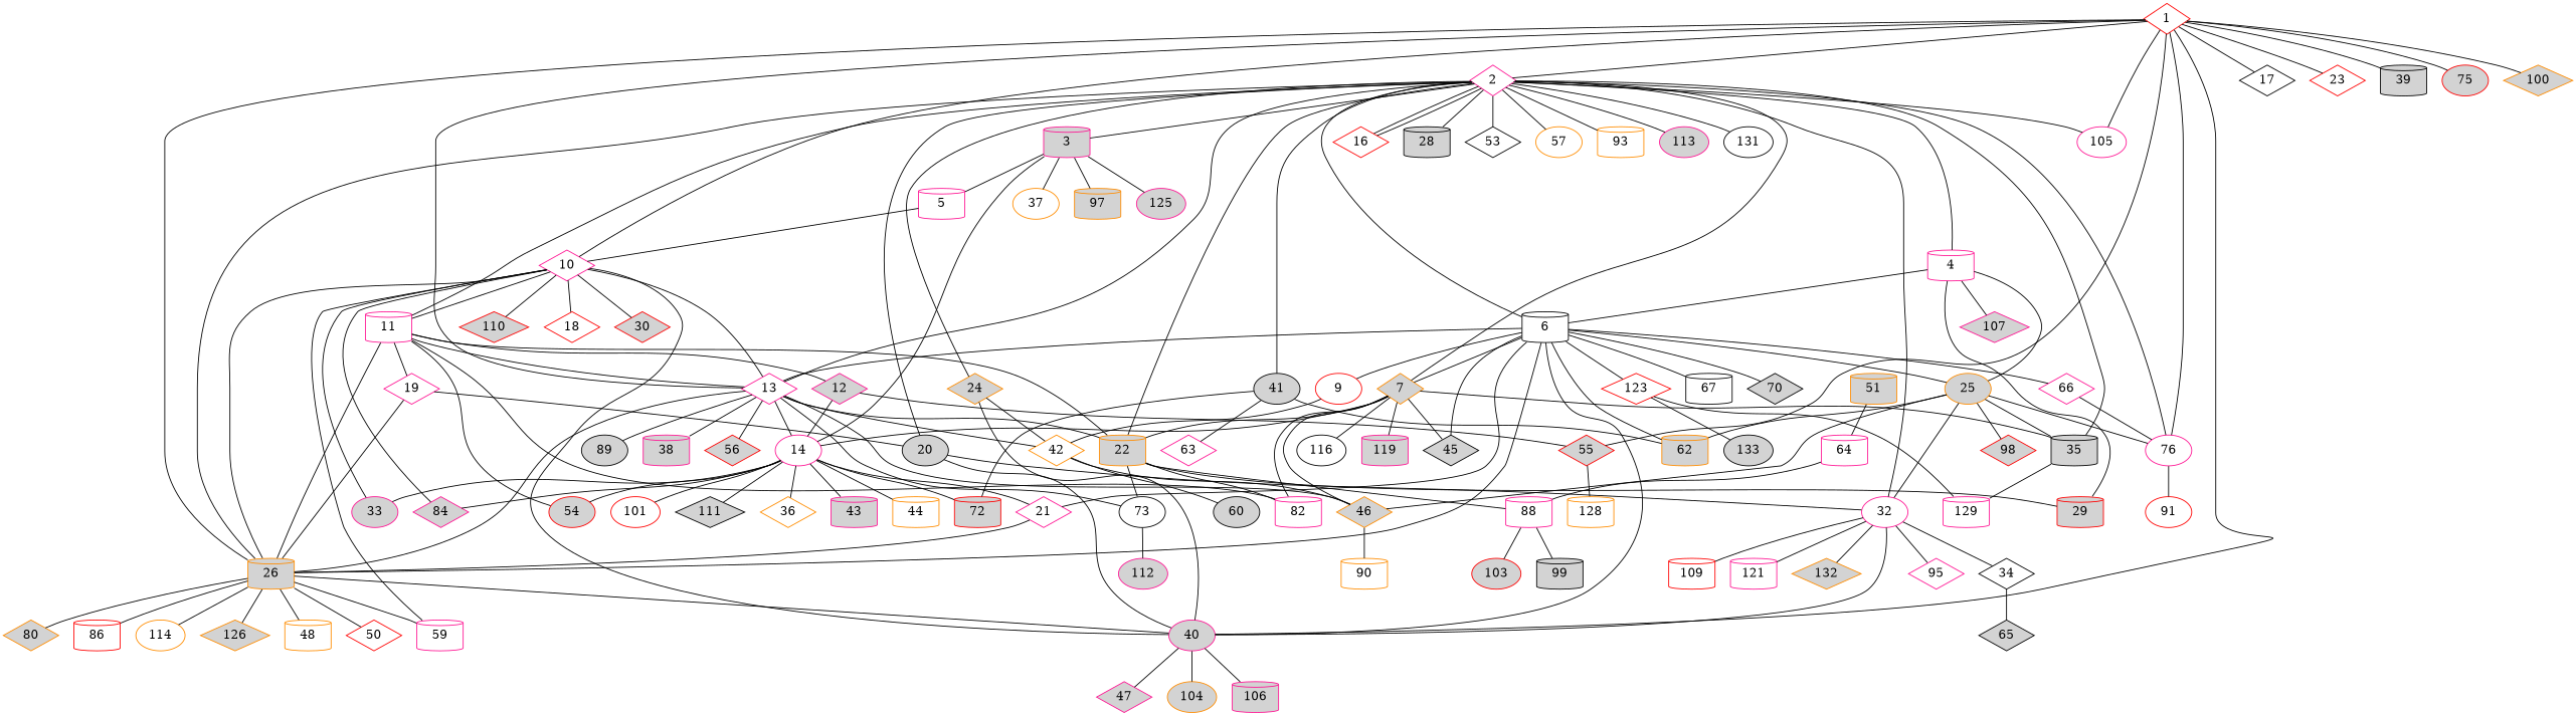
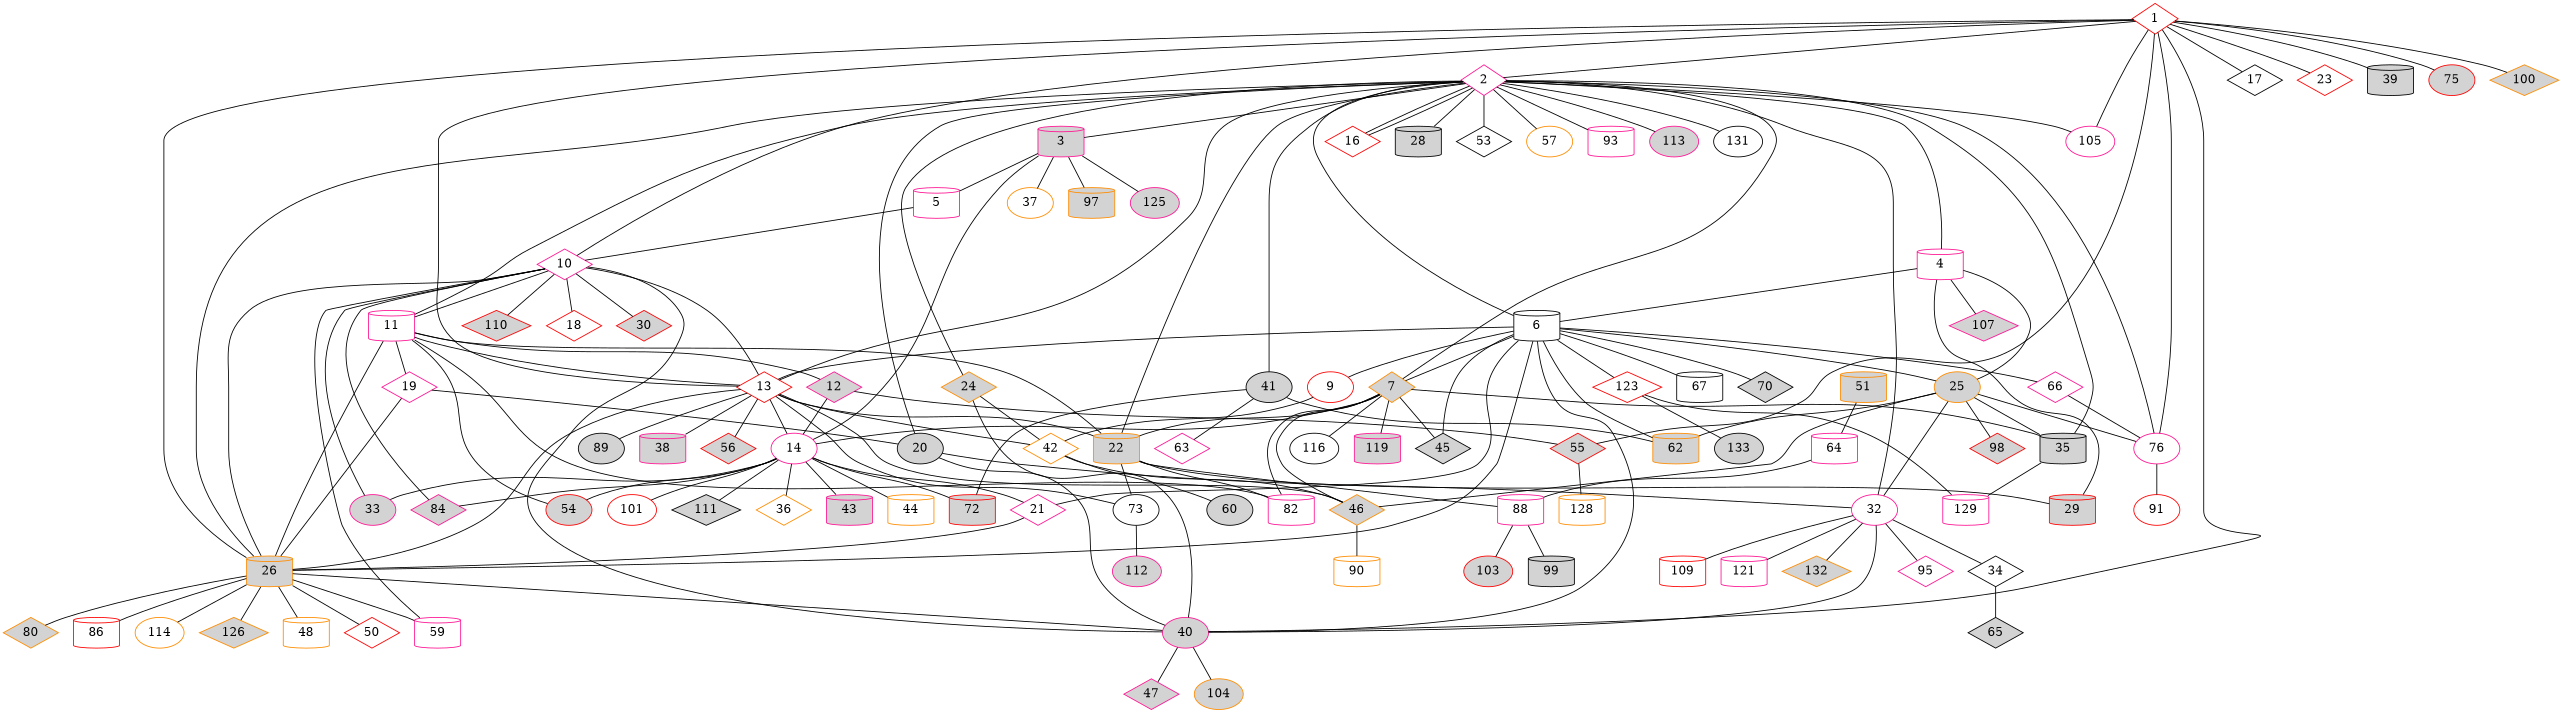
  graph {
    node [color=deeppink fillcolor=lightgrey shape=diamond style=filled]
    1 [color=red fillcolor=white super="+8"]
    2 [fillcolor=white super="+115"]
    10 [fillcolor=white super="+134"]
-   13 [fillcolor=white super="+15"]
+   13 [color=red fillcolor=white super="+15"]
    17 [color=black fillcolor=white]
    23 [color=red fillcolor=white]
    26 [color=darkorange shape=cylinder super="+68"]
    39 [color=black shape=cylinder]
    40 [shape=ellipse super="+69"]
    55 [color=red super="+127"]
    75 [color=red shape=ellipse]
    76 [fillcolor=white shape=ellipse super="+96"]
    100 [color=darkorange]
    105 [fillcolor=white shape=ellipse]
    3 [shape=cylinder super="+49"]
    4 [fillcolor=white shape=cylinder super="+120"]
    6 [color=black fillcolor=white shape=cylinder super="+130"]
    7 [color=darkorange super="+108"]
    11 [fillcolor=white shape=cylinder super="+61"]
    16 [color=red fillcolor=white]
    20 [color=black shape=ellipse super="+102"]
    22 [color=darkorange shape=cylinder super="+74"]
    24 [color=darkorange]
    28 [color=black shape=cylinder]
    32 [fillcolor=white shape=ellipse super="+52"]
    35 [color=black shape=cylinder]
    41 [color=black shape=ellipse]
    53 [color=black fillcolor=white super="+71"]
    57 [color=darkorange fillcolor=white shape=ellipse]
-   93 [color=darkorange fillcolor=white shape=cylinder]
+   93 [fillcolor=white shape=cylinder]
    113 [shape=ellipse]
    131 [color=black fillcolor=white shape=ellipse]
    18 [color=red fillcolor=white]
    30 [color=red]
    33 [shape=ellipse]
    59 [fillcolor=white shape=cylinder super="+85"]
    84
    110 [color=red]
    14 [fillcolor=white shape=ellipse super="+27"]
    46 [color=darkorange]
    42 [color=darkorange fillcolor=white super="+83"]
    38 [shape=cylinder]
    56 [color=red]
    73 [color=black fillcolor=white shape=ellipse super="+87"]
    89 [color=black shape=ellipse]
    21 [fillcolor=white super="+77"]
    54 [color=red shape=ellipse super="+81"]
    36 [color=darkorange fillcolor=white super="+79"]
    43 [shape=cylinder]
    44 [color=darkorange fillcolor=white shape=cylinder]
    72 [color=red shape=cylinder]
    101 [color=red fillcolor=white shape=ellipse]
    111 [color=black]
    48 [color=darkorange fillcolor=white shape=cylinder]
    50 [color=red fillcolor=white]
    80 [color=darkorange]
    86 [color=red fillcolor=white shape=cylinder]
    114 [color=darkorange fillcolor=white shape=ellipse]
    126 [color=darkorange]
    47
    104 [color=darkorange shape=ellipse]
-   106 [shape=cylinder super="+124"]
    128 [color=darkorange fillcolor=white shape=cylinder]
    91 [color=red fillcolor=white shape=ellipse]
    5 [fillcolor=white shape=cylinder]
    37 [color=darkorange fillcolor=white shape=ellipse]
    97 [color=darkorange shape=cylinder]
    125 [shape=ellipse]
    25 [color=darkorange shape=ellipse super="+31"]
    29 [color=red shape=cylinder]
    107
    9 [color=red fillcolor=white shape=ellipse]
    45 [color=black]
    62 [color=darkorange shape=cylinder super="+117"]
    66 [fillcolor=white super="+118"]
    67 [color=black fillcolor=white shape=cylinder]
    70 [color=black]
    123 [color=red fillcolor=white]
    82 [fillcolor=white shape=cylinder]
    116 [color=black fillcolor=white shape=ellipse]
    119 [shape=cylinder]
    12
    19 [fillcolor=white]
    88 [fillcolor=white shape=cylinder super="+94"]
    34 [color=black fillcolor=white]
    95 [fillcolor=white]
    109 [color=red fillcolor=white shape=cylinder]
    121 [fillcolor=white shape=cylinder]
    132 [color=darkorange]
    129 [fillcolor=white shape=cylinder super="+135"]
    63 [fillcolor=white super="+122"]
    98 [color=red]
    133 [color=black shape=ellipse]
    90 [color=darkorange fillcolor=white shape=cylinder]
    60 [color=black shape=ellipse]
    112 [shape=ellipse]
    99 [color=black shape=cylinder]
    103 [color=red shape=ellipse]
    65 [color=black]
    51 [color=darkorange shape=cylinder]
    64 [fillcolor=white shape=cylinder]
    1 -- 2 [weight=2]
    1 -- 10
    1 -- 13
    1 -- 17
    1 -- 23
    1 -- 26
    1 -- 39
    1 -- 40
    1 -- 55
    1 -- 75
    1 -- 76
    1 -- 100
    1 -- 105
    2 -- 13
    2 -- 26
    2 -- 76
    2 -- 105
    2 -- 3
    2 -- 4
    2 -- 6
    2 -- 7
    2 -- 11
    2 -- 16
    2 -- 16
    2 -- 20
    2 -- 22
    2 -- 24
    2 -- 28
    2 -- 32
    2 -- 35
    2 -- 41
    2 -- 53
    2 -- 57
    2 -- 93
    2 -- 113
    2 -- 131
    10 -- 13
    10 -- 26
    10 -- 40
    10 -- 11
    10 -- 18
    10 -- 30
    10 -- 33
    10 -- 59
    10 -- 84
    10 -- 110
    13 -- 26
    13 -- 22
    13 -- 14
    13 -- 46
    13 -- 42 [weight=3]
    13 -- 38
    13 -- 56
    13 -- 73
    13 -- 89
    26 -- 40
    26 -- 59
    26 -- 48
    26 -- 50
    26 -- 80
    26 -- 86
    26 -- 114
    26 -- 126
    40 -- 47
    40 -- 104
-   40 -- 106
    55 -- 128
    76 -- 91
    3 -- 14
    3 -- 5
    3 -- 37
    3 -- 97
    3 -- 125
    4 -- 6
    4 -- 25
    4 -- 29
    4 -- 107
    6 -- 13
    6 -- 26
    6 -- 40
    6 -- 7
    6 -- 21
    6 -- 25
    6 -- 9
    6 -- 45
    6 -- 62
    6 -- 66
    6 -- 67
    6 -- 70
    6 -- 123
    7 -- 22
    7 -- 35
    7 -- 14
    7 -- 46
    7 -- 45
    7 -- 82
    7 -- 116
    7 -- 119
    11 -- 13
    11 -- 26
    11 -- 22
    11 -- 54
    11 -- 82
    11 -- 12
    11 -- 19
    20 -- 40
    20 -- 32
    22 -- 73
    22 -- 29
    22 -- 82
    22 -- 88
    24 -- 40
    24 -- 42
    32 -- 40
    32 -- 34
    32 -- 95
    32 -- 109
    32 -- 121
    32 -- 132
    35 -- 129
    41 -- 72
    41 -- 62
    41 -- 63
    14 -- 33
    14 -- 84
    14 -- 21
    14 -- 54
    14 -- 36
    14 -- 43
    14 -- 44
    14 -- 72
    14 -- 101
    14 -- 111
    46 -- 90
    42 -- 46
    42 -- 60
    73 -- 112
    21 -- 26
    5 -- 10
    25 -- 76
    25 -- 32
    25 -- 35
    25 -- 46
    25 -- 62
    25 -- 98
    9 -- 42
    66 -- 76
    123 -- 129
    123 -- 133
    12 -- 55
    12 -- 14
    19 -- 26
    19 -- 20
    88 -- 99
    88 -- 103
    34 -- 65
    51 -- 64
    64 -- 88
  }
